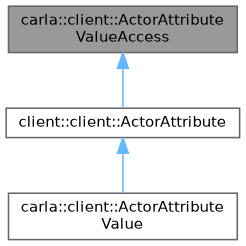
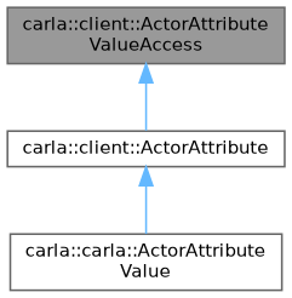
  digraph {
    node [color=gray40 fillcolor=white fontname=Helvetica fontsize=10 shape=box style=filled]
    edge [color=steelblue1 dir=back fontname=Helvetica fontsize=10 labelfontname=Helvetica labelfontsize=10 style=solid]
    n1 [fillcolor=grey60 fontcolor=black height=0.2 label="carla::client::ActorAttribute\lValueAccess" width=0.4]
-   n2 [height=0.2 label="client::client::ActorAttribute" width=0.4]
-   n3 [height=0.2 label="carla::client::ActorAttribute\lValue" width=0.4]
+   n2 [height=0.2 label="carla::client::ActorAttribute" width=0.4]
+   n3 [height=0.2 label="carla::carla::ActorAttribute\lValue" width=0.4]
    n1 -> n2
    n2 -> n3
  }
